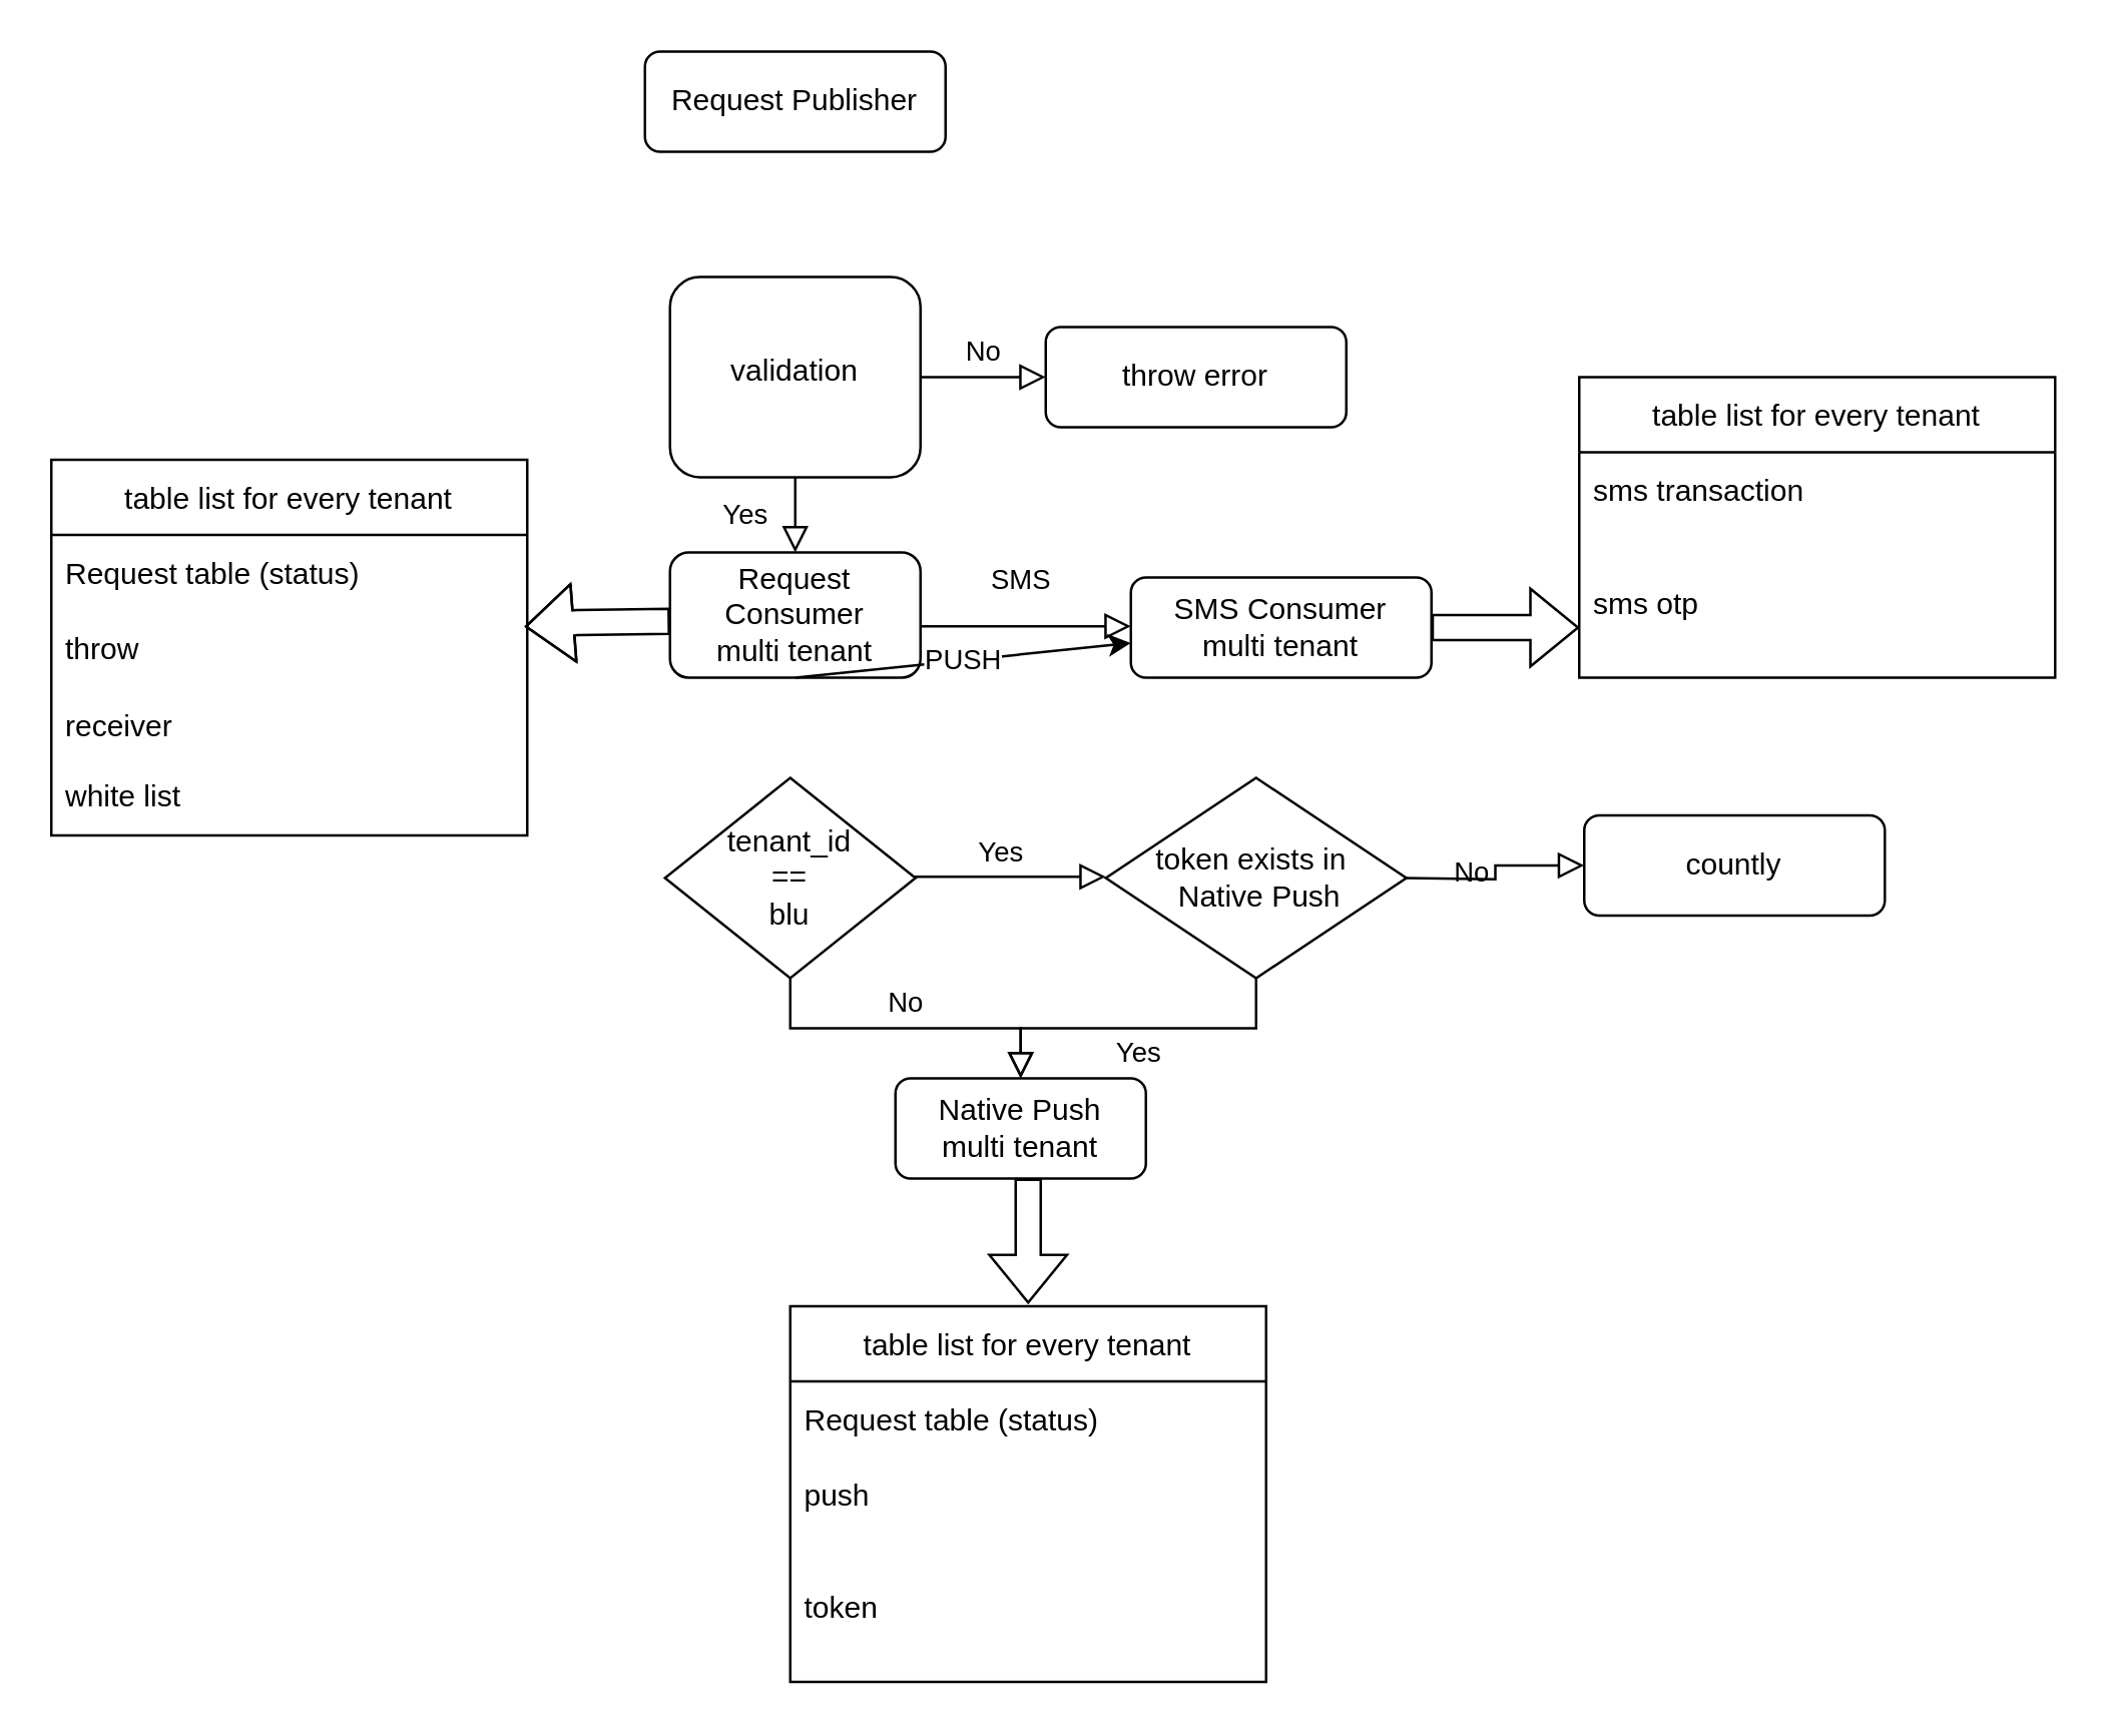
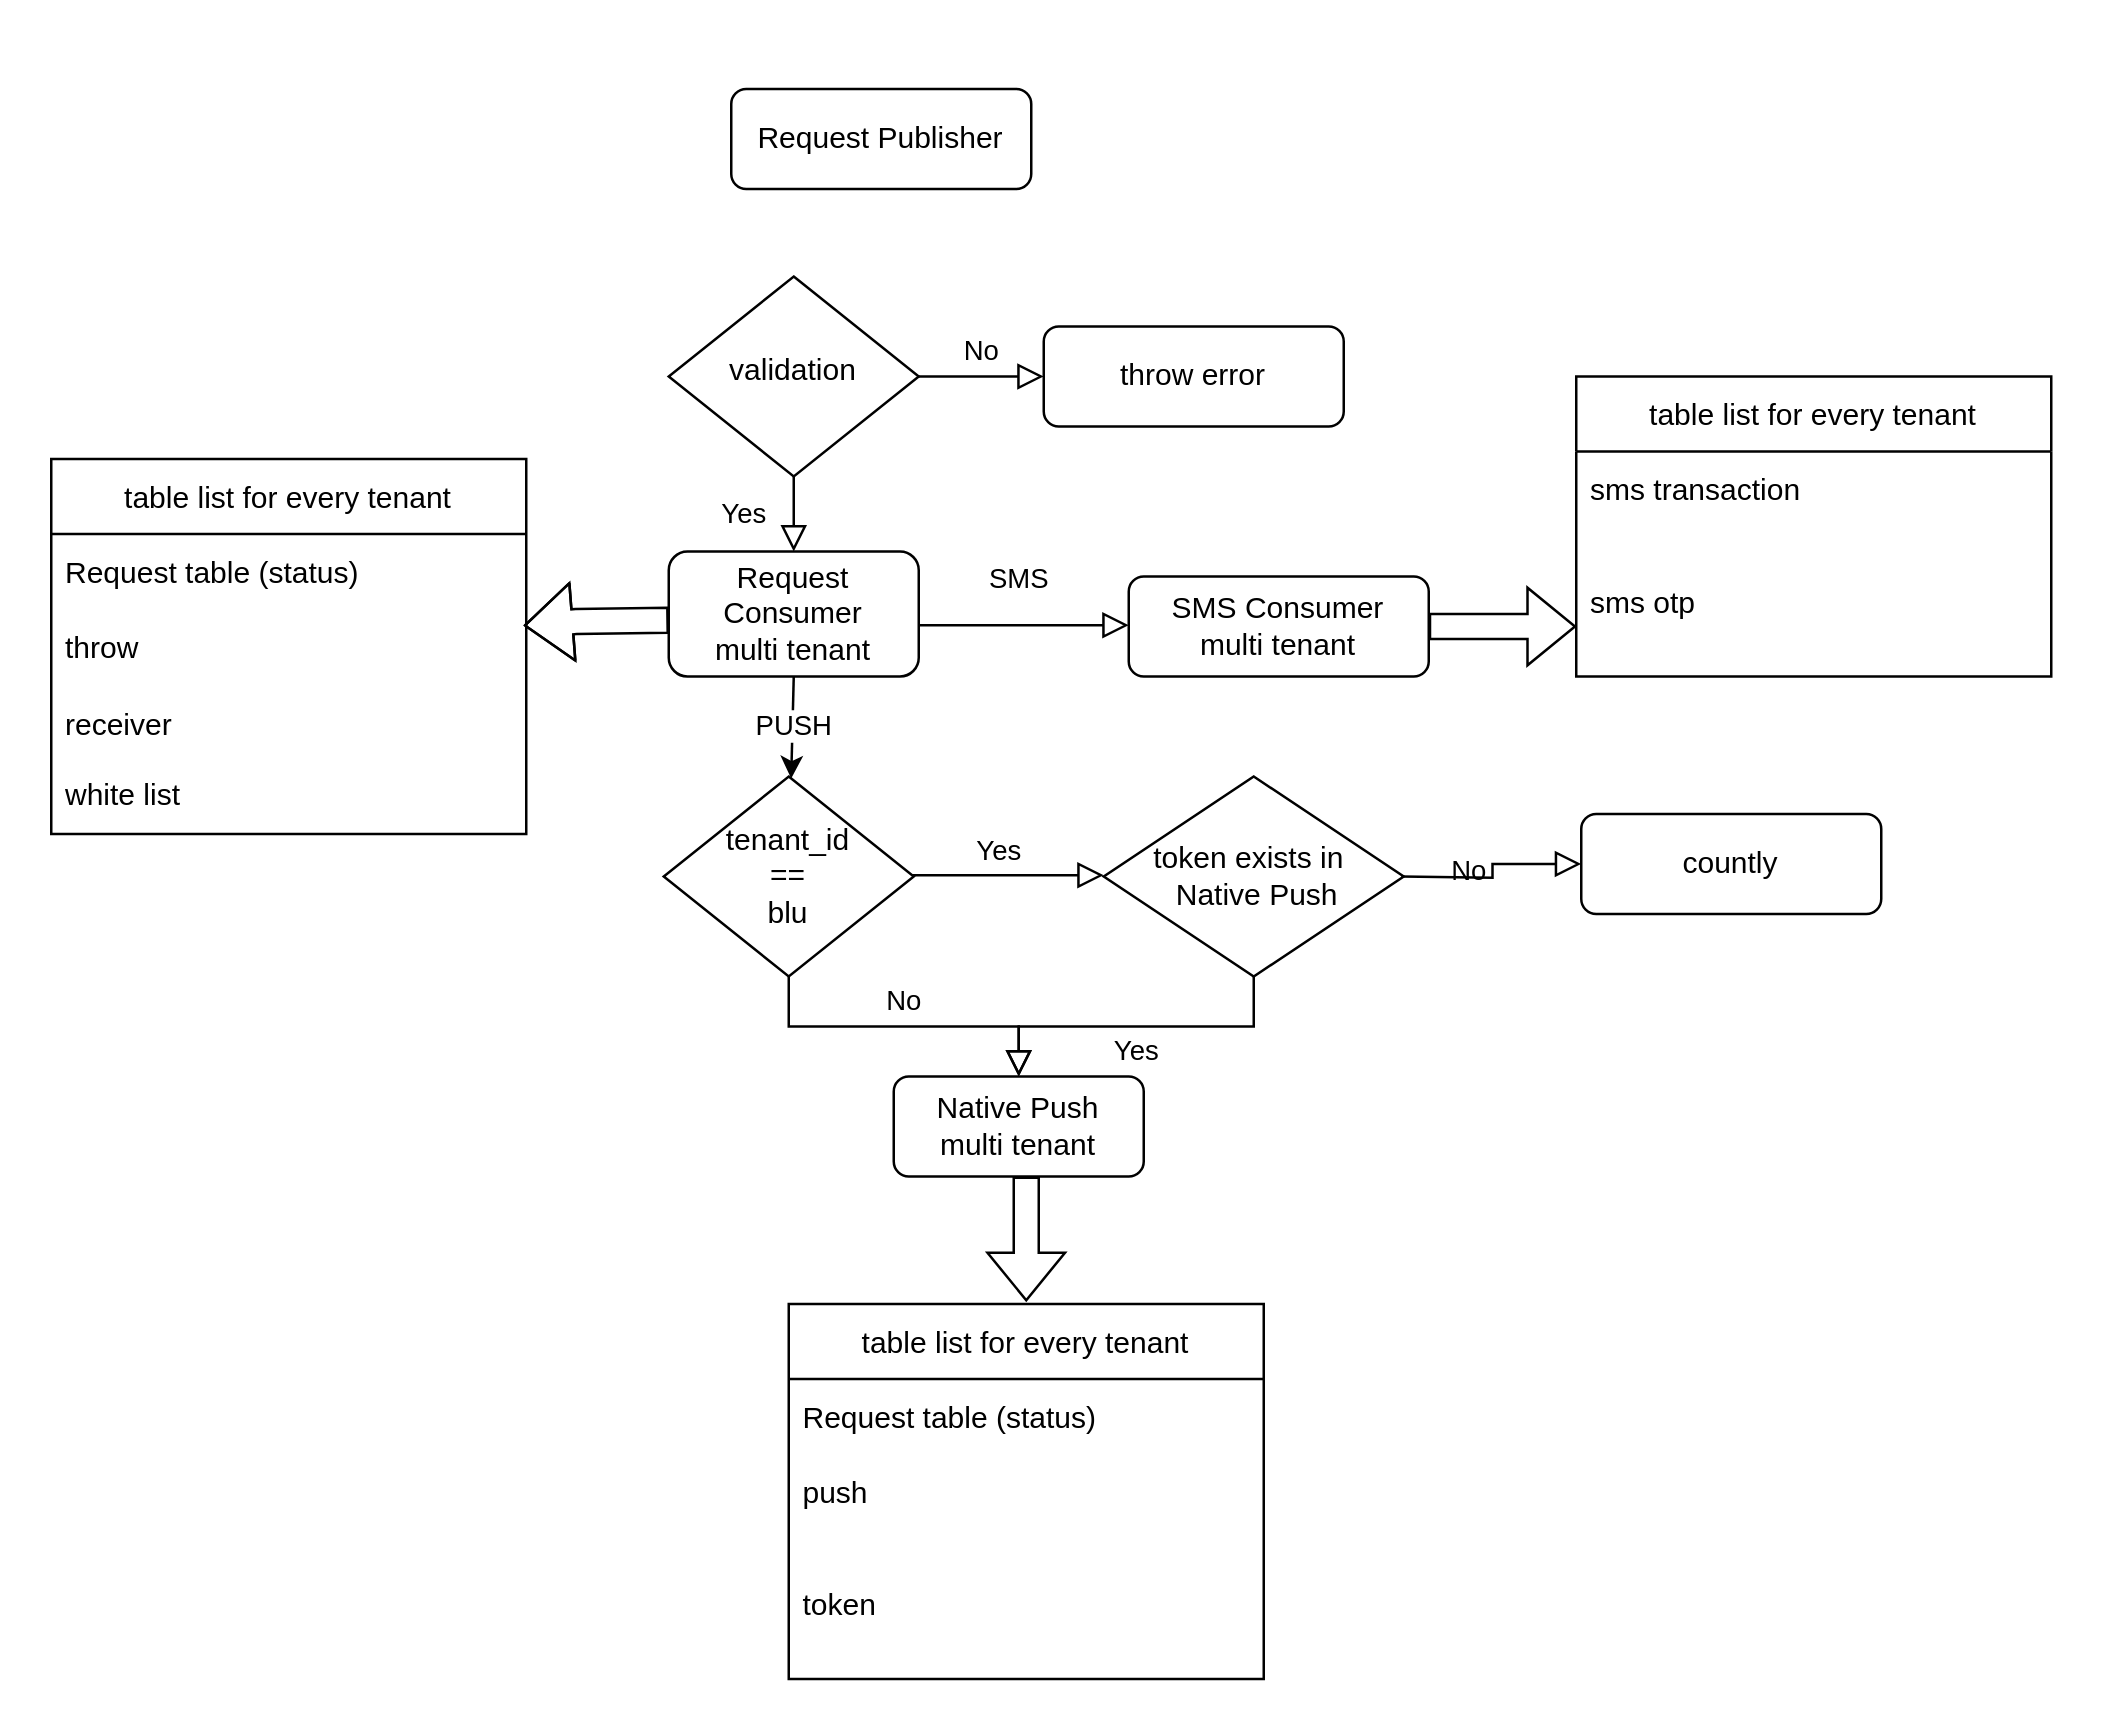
  <mxCell id="0" />
  <mxCell id="1" parent="0" />
- <mxCell id="2" value="Request Publisher" style="rounded=1;whiteSpace=wrap;html=1;fontSize=12;glass=0;strokeWidth=1;shadow=0;" parent="1" vertex="1"><mxGeometry x="257" y="20" width="120" height="40" as="geometry" /></mxCell>
+ <mxCell id="2" value="Request Publisher" style="rounded=1;whiteSpace=wrap;html=1;fontSize=12;glass=0;strokeWidth=1;shadow=0;" parent="1" vertex="1"><mxGeometry x="292" y="35" width="120" height="40" as="geometry" /></mxCell>
  <mxCell id="3" value="Yes" style="rounded=0;html=1;jettySize=auto;orthogonalLoop=1;fontSize=11;endArrow=block;endFill=0;endSize=8;strokeWidth=1;shadow=0;labelBackgroundColor=none;edgeStyle=orthogonalEdgeStyle;entryX=0.5;entryY=0;entryDx=0;entryDy=0;" parent="1" source="5" target="9" edge="1"><mxGeometry y="20" relative="1" as="geometry"><mxPoint as="offset" /><mxPoint x="317" y="210" as="targetPoint" /></mxGeometry></mxCell>
  <mxCell id="4" value="No" style="edgeStyle=orthogonalEdgeStyle;rounded=0;html=1;jettySize=auto;orthogonalLoop=1;fontSize=11;endArrow=block;endFill=0;endSize=8;strokeWidth=1;shadow=0;labelBackgroundColor=none;" parent="1" source="5" target="6" edge="1"><mxGeometry y="10" relative="1" as="geometry"><mxPoint as="offset" /></mxGeometry></mxCell>
- <mxCell id="5" value="validation" style="whiteSpace=wrap;html=1;shadow=0;fontFamily=Helvetica;fontSize=12;align=center;strokeWidth=1;spacing=6;spacingTop=-4;rounded=1;" parent="1" vertex="1"><mxGeometry x="267" y="110" width="100" height="80" as="geometry" /></mxCell>
+ <mxCell id="5" value="validation" style="rhombus;whiteSpace=wrap;html=1;shadow=0;fontFamily=Helvetica;fontSize=12;align=center;strokeWidth=1;spacing=6;spacingTop=-4;" parent="1" vertex="1"><mxGeometry x="267" y="110" width="100" height="80" as="geometry" /></mxCell>
  <mxCell id="6" value="throw error" style="rounded=1;whiteSpace=wrap;html=1;fontSize=12;glass=0;strokeWidth=1;shadow=0;" parent="1" vertex="1"><mxGeometry x="417" y="130" width="120" height="40" as="geometry" /></mxCell>
  <mxCell id="7" value="Yes" style="edgeStyle=orthogonalEdgeStyle;rounded=0;html=1;jettySize=auto;orthogonalLoop=1;fontSize=11;endArrow=block;endFill=0;endSize=8;strokeWidth=1;shadow=0;labelBackgroundColor=none;" parent="1" edge="1"><mxGeometry y="10" relative="1" as="geometry"><mxPoint as="offset" /><mxPoint x="357" y="349.5" as="sourcePoint" /><mxPoint x="441" y="349.5" as="targetPoint" /><Array as="points"><mxPoint x="357" y="349.5" /></Array></mxGeometry></mxCell>
  <mxCell id="8" value="SMS Consumer&lt;br&gt;multi tenant" style="rounded=1;whiteSpace=wrap;html=1;fontSize=12;glass=0;strokeWidth=1;shadow=0;" parent="1" vertex="1"><mxGeometry x="451" y="230" width="120" height="40" as="geometry" /></mxCell>
  <mxCell id="9" value="Request Consumer&lt;br&gt;multi tenant&lt;br&gt;" style="rounded=1;whiteSpace=wrap;html=1;" vertex="1" parent="1"><mxGeometry x="267" y="220" width="100" height="50" as="geometry" /></mxCell>
- <mxCell id="10" value="PUSH" style="endArrow=classic;html=1;rounded=0;exitX=0.5;exitY=1;exitDx=0;exitDy=0;" edge="1" parent="1" source="9" target="8"><mxGeometry width="50" height="50" relative="1" as="geometry"><mxPoint x="292" y="340" as="sourcePoint" /><mxPoint x="317" y="310" as="targetPoint" /></mxGeometry></mxCell>
+ <mxCell id="10" value="PUSH" style="endArrow=classic;html=1;rounded=0;exitX=0.5;exitY=1;exitDx=0;exitDy=0;" edge="1" parent="1" source="9" target="11"><mxGeometry width="50" height="50" relative="1" as="geometry"><mxPoint x="292" y="340" as="sourcePoint" /><mxPoint x="317" y="310" as="targetPoint" /></mxGeometry></mxCell>
  <mxCell id="11" value="tenant_id&lt;br&gt;== &lt;br&gt;blu" style="rhombus;whiteSpace=wrap;html=1;" vertex="1" parent="1"><mxGeometry x="265" y="310" width="100" height="80" as="geometry" /></mxCell>
  <mxCell id="12" value="token exists in&amp;nbsp; &amp;nbsp;Native Push" style="rhombus;whiteSpace=wrap;html=1;" vertex="1" parent="1"><mxGeometry x="441" y="310" width="120" height="80" as="geometry" /></mxCell>
  <mxCell id="13" value="SMS" style="edgeStyle=orthogonalEdgeStyle;rounded=0;html=1;jettySize=auto;orthogonalLoop=1;fontSize=11;endArrow=block;endFill=0;endSize=8;strokeWidth=1;shadow=0;labelBackgroundColor=none;" edge="1" parent="1"><mxGeometry x="-0.048" y="20" relative="1" as="geometry"><mxPoint y="1" as="offset" /><mxPoint x="367" y="249.5" as="sourcePoint" /><mxPoint x="451" y="249.5" as="targetPoint" /><Array as="points"><mxPoint x="367" y="249.5" /></Array></mxGeometry></mxCell>
  <mxCell id="14" value="countly" style="rounded=1;whiteSpace=wrap;html=1;fontSize=12;glass=0;strokeWidth=1;shadow=0;" vertex="1" parent="1"><mxGeometry x="632" y="325" width="120" height="40" as="geometry" /></mxCell>
  <mxCell id="15" value="No" style="edgeStyle=orthogonalEdgeStyle;rounded=0;html=1;jettySize=auto;orthogonalLoop=1;fontSize=11;endArrow=block;endFill=0;endSize=8;strokeWidth=1;shadow=0;labelBackgroundColor=none;entryX=0;entryY=0.5;entryDx=0;entryDy=0;" edge="1" parent="1" target="14"><mxGeometry y="10" relative="1" as="geometry"><mxPoint as="offset" /><mxPoint x="560" y="350" as="sourcePoint" /><mxPoint x="610" y="350" as="targetPoint" /></mxGeometry></mxCell>
  <mxCell id="16" value="Yes" style="edgeStyle=orthogonalEdgeStyle;rounded=0;html=1;jettySize=auto;orthogonalLoop=1;fontSize=11;endArrow=block;endFill=0;endSize=8;strokeWidth=1;shadow=0;labelBackgroundColor=none;exitX=0.5;exitY=1;exitDx=0;exitDy=0;" edge="1" parent="1" source="12"><mxGeometry y="10" relative="1" as="geometry"><mxPoint as="offset" /><mxPoint x="501" y="410" as="sourcePoint" /><mxPoint x="407" y="430" as="targetPoint" /><Array as="points"><mxPoint x="501" y="410" /><mxPoint x="407" y="410" /></Array></mxGeometry></mxCell>
  <mxCell id="17" value="No" style="edgeStyle=orthogonalEdgeStyle;rounded=0;html=1;jettySize=auto;orthogonalLoop=1;fontSize=11;endArrow=block;endFill=0;endSize=8;strokeWidth=1;shadow=0;labelBackgroundColor=none;exitX=0.5;exitY=1;exitDx=0;exitDy=0;" edge="1" parent="1" source="11"><mxGeometry y="10" relative="1" as="geometry"><mxPoint as="offset" /><mxPoint x="292" y="420" as="sourcePoint" /><mxPoint x="407" y="430" as="targetPoint" /><Array as="points"><mxPoint x="315" y="410" /><mxPoint x="407" y="410" /><mxPoint x="407" y="430" /></Array></mxGeometry></mxCell>
  <mxCell id="18" value="Native Push&lt;br&gt;multi tenant" style="rounded=1;whiteSpace=wrap;html=1;" vertex="1" parent="1"><mxGeometry x="357" y="430" width="100" height="40" as="geometry" /></mxCell>
  <mxCell id="19" value="table list for every tenant" style="swimlane;fontStyle=0;childLayout=stackLayout;horizontal=1;startSize=30;horizontalStack=0;resizeParent=1;resizeParentMax=0;resizeLast=0;collapsible=1;marginBottom=0;" vertex="1" parent="1"><mxGeometry x="20" y="183" width="190" height="150" as="geometry"><mxRectangle x="20" y="243" width="50" height="30" as="alternateBounds" /></mxGeometry></mxCell>
  <mxCell id="20" value="Request table (status)" style="text;strokeColor=none;fillColor=none;align=left;verticalAlign=middle;spacingLeft=4;spacingRight=4;overflow=hidden;points=[[0,0.5],[1,0.5]];portConstraint=eastwest;rotatable=0;" vertex="1" parent="19"><mxGeometry y="30" width="190" height="30" as="geometry" /></mxCell>
  <mxCell id="21" value="throw" style="text;strokeColor=none;fillColor=none;align=left;verticalAlign=middle;spacingLeft=4;spacingRight=4;overflow=hidden;points=[[0,0.5],[1,0.5]];portConstraint=eastwest;rotatable=0;" vertex="1" parent="19"><mxGeometry y="60" width="190" height="30" as="geometry" /></mxCell>
  <mxCell id="22" value="receiver&#10;&#10;white list" style="text;strokeColor=none;fillColor=none;align=left;verticalAlign=middle;spacingLeft=4;spacingRight=4;overflow=hidden;points=[[0,0.5],[1,0.5]];portConstraint=eastwest;rotatable=0;" vertex="1" parent="19"><mxGeometry y="90" width="190" height="60" as="geometry" /></mxCell>
  <mxCell id="23" value="" style="shape=flexArrow;endArrow=classic;html=1;rounded=0;exitX=0;exitY=0.75;exitDx=0;exitDy=0;" edge="1" parent="1"><mxGeometry width="50" height="50" relative="1" as="geometry"><mxPoint x="267" y="247.5" as="sourcePoint" /><mxPoint x="209" y="249.615" as="targetPoint" /><Array as="points"><mxPoint x="230" y="248" /></Array></mxGeometry></mxCell>
  <mxCell id="24" value="" style="shape=flexArrow;endArrow=classic;html=1;rounded=0;" edge="1" parent="1"><mxGeometry width="50" height="50" relative="1" as="geometry"><mxPoint x="410" y="470" as="sourcePoint" /><mxPoint x="410" y="520" as="targetPoint" /><Array as="points" /></mxGeometry></mxCell>
  <mxCell id="25" value="table list for every tenant" style="swimlane;fontStyle=0;childLayout=stackLayout;horizontal=1;startSize=30;horizontalStack=0;resizeParent=1;resizeParentMax=0;resizeLast=0;collapsible=1;marginBottom=0;" vertex="1" parent="1"><mxGeometry x="315" y="521" width="190" height="150" as="geometry"><mxRectangle x="20" y="243" width="50" height="30" as="alternateBounds" /></mxGeometry></mxCell>
  <mxCell id="26" value="Request table (status)" style="text;strokeColor=none;fillColor=none;align=left;verticalAlign=middle;spacingLeft=4;spacingRight=4;overflow=hidden;points=[[0,0.5],[1,0.5]];portConstraint=eastwest;rotatable=0;" vertex="1" parent="25"><mxGeometry y="30" width="190" height="30" as="geometry" /></mxCell>
  <mxCell id="27" value="push" style="text;strokeColor=none;fillColor=none;align=left;verticalAlign=middle;spacingLeft=4;spacingRight=4;overflow=hidden;points=[[0,0.5],[1,0.5]];portConstraint=eastwest;rotatable=0;" vertex="1" parent="25"><mxGeometry y="60" width="190" height="30" as="geometry" /></mxCell>
  <mxCell id="28" value="token" style="text;strokeColor=none;fillColor=none;align=left;verticalAlign=middle;spacingLeft=4;spacingRight=4;overflow=hidden;points=[[0,0.5],[1,0.5]];portConstraint=eastwest;rotatable=0;" vertex="1" parent="25"><mxGeometry y="90" width="190" height="60" as="geometry" /></mxCell>
  <mxCell id="29" value="" style="shape=flexArrow;endArrow=classic;html=1;rounded=0;exitX=1;exitY=0.5;exitDx=0;exitDy=0;" edge="1" parent="1" source="8"><mxGeometry width="50" height="50" relative="1" as="geometry"><mxPoint x="580" y="250" as="sourcePoint" /><mxPoint x="630" y="250" as="targetPoint" /><Array as="points" /></mxGeometry></mxCell>
  <mxCell id="30" value="table list for every tenant" style="swimlane;fontStyle=0;childLayout=stackLayout;horizontal=1;startSize=30;horizontalStack=0;resizeParent=1;resizeParentMax=0;resizeLast=0;collapsible=1;marginBottom=0;" vertex="1" parent="1"><mxGeometry x="630" y="150" width="190" height="120" as="geometry"><mxRectangle x="20" y="243" width="50" height="30" as="alternateBounds" /></mxGeometry></mxCell>
  <mxCell id="31" value="sms transaction" style="text;strokeColor=none;fillColor=none;align=left;verticalAlign=middle;spacingLeft=4;spacingRight=4;overflow=hidden;points=[[0,0.5],[1,0.5]];portConstraint=eastwest;rotatable=0;" vertex="1" parent="30"><mxGeometry y="30" width="190" height="30" as="geometry" /></mxCell>
  <mxCell id="32" value="sms otp" style="text;strokeColor=none;fillColor=none;align=left;verticalAlign=middle;spacingLeft=4;spacingRight=4;overflow=hidden;points=[[0,0.5],[1,0.5]];portConstraint=eastwest;rotatable=0;" vertex="1" parent="30"><mxGeometry y="60" width="190" height="60" as="geometry" /></mxCell>
